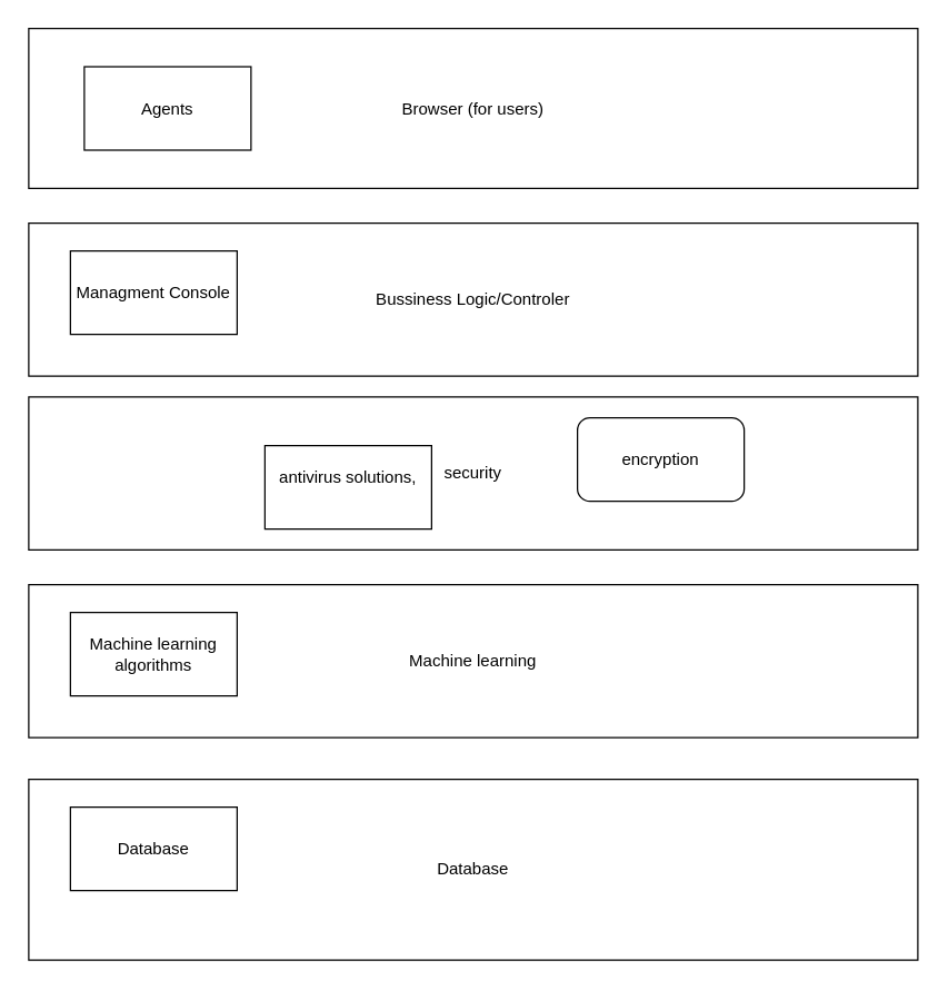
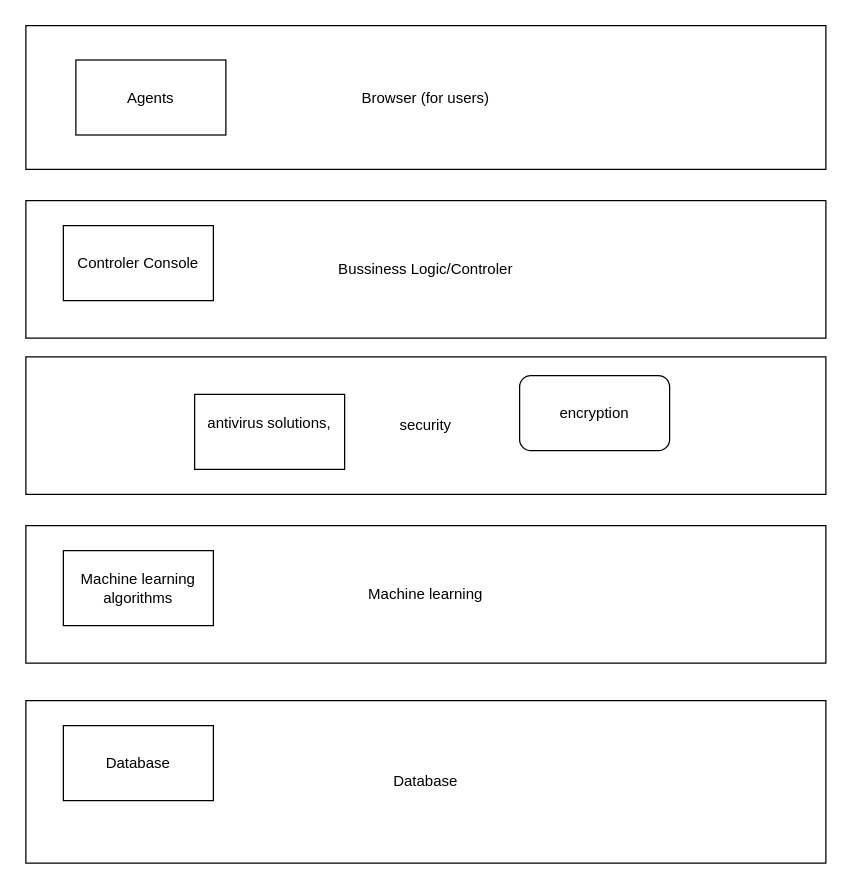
  <mxCell id="0" />
  <mxCell id="1" parent="0" />
  <mxCell id="2" value="security" style="rounded=0;whiteSpace=wrap;html=1;fillColor=none;" vertex="1" parent="1"><mxGeometry x="20" y="285" width="640" height="110" as="geometry" /></mxCell>
  <mxCell id="3" value="Machine learning" style="rounded=0;whiteSpace=wrap;html=1;fillColor=none;" vertex="1" parent="1"><mxGeometry x="20" y="420" width="640" height="110" as="geometry" /></mxCell>
  <mxCell id="4" value="Bussiness Logic/Controler" style="whiteSpace=wrap;html=1;rounded=0;fillColor=none;" vertex="1" parent="1"><mxGeometry x="20" y="160" width="640" height="110" as="geometry" /></mxCell>
  <mxCell id="5" value="Database" style="whiteSpace=wrap;html=1;rounded=0;fillColor=none;" vertex="1" parent="1"><mxGeometry x="20" y="560" width="640" height="130" as="geometry" /></mxCell>
- <mxCell id="6" value="Managment Console" style="rounded=0;whiteSpace=wrap;html=1;" vertex="1" parent="1"><mxGeometry x="50" y="180" width="120" height="60" as="geometry" /></mxCell>
+ <mxCell id="6" value="Controler Console" style="rounded=0;whiteSpace=wrap;html=1;" vertex="1" parent="1"><mxGeometry x="50" y="180" width="120" height="60" as="geometry" /></mxCell>
  <mxCell id="7" value="Agents" style="rounded=0;whiteSpace=wrap;html=1;" vertex="1" parent="1"><mxGeometry x="60" y="47.5" width="120" height="60" as="geometry" /></mxCell>
  <mxCell id="8" value="Machine learning algorithms" style="rounded=0;whiteSpace=wrap;html=1;" vertex="1" parent="1"><mxGeometry x="50" y="440" width="120" height="60" as="geometry" /></mxCell>
- <mxCell id="9" value="antivirus solutions,&lt;div&gt;&lt;br&gt;&lt;/div&gt;" style="rounded=0;whiteSpace=wrap;html=1;" vertex="1" parent="1"><mxGeometry x="190" y="320" width="120" height="60" as="geometry" /></mxCell>
+ <mxCell id="9" value="antivirus solutions,&lt;div&gt;&lt;br&gt;&lt;/div&gt;" style="rounded=0;whiteSpace=wrap;html=1;" vertex="1" parent="1"><mxGeometry x="155" y="315" width="120" height="60" as="geometry" /></mxCell>
  <mxCell id="10" value="encryption" style="rounded=1;whiteSpace=wrap;html=1;" vertex="1" parent="1"><mxGeometry x="415" y="300" width="120" height="60" as="geometry" /></mxCell>
  <mxCell id="11" value="Database" style="rounded=0;whiteSpace=wrap;html=1;" vertex="1" parent="1"><mxGeometry x="50" y="580" width="120" height="60" as="geometry" /></mxCell>
  <mxCell id="12" value="Browser (for users)" style="whiteSpace=wrap;html=1;rounded=0;fillColor=none;" vertex="1" parent="1"><mxGeometry x="20" y="20" width="640" height="115" as="geometry" /></mxCell>
